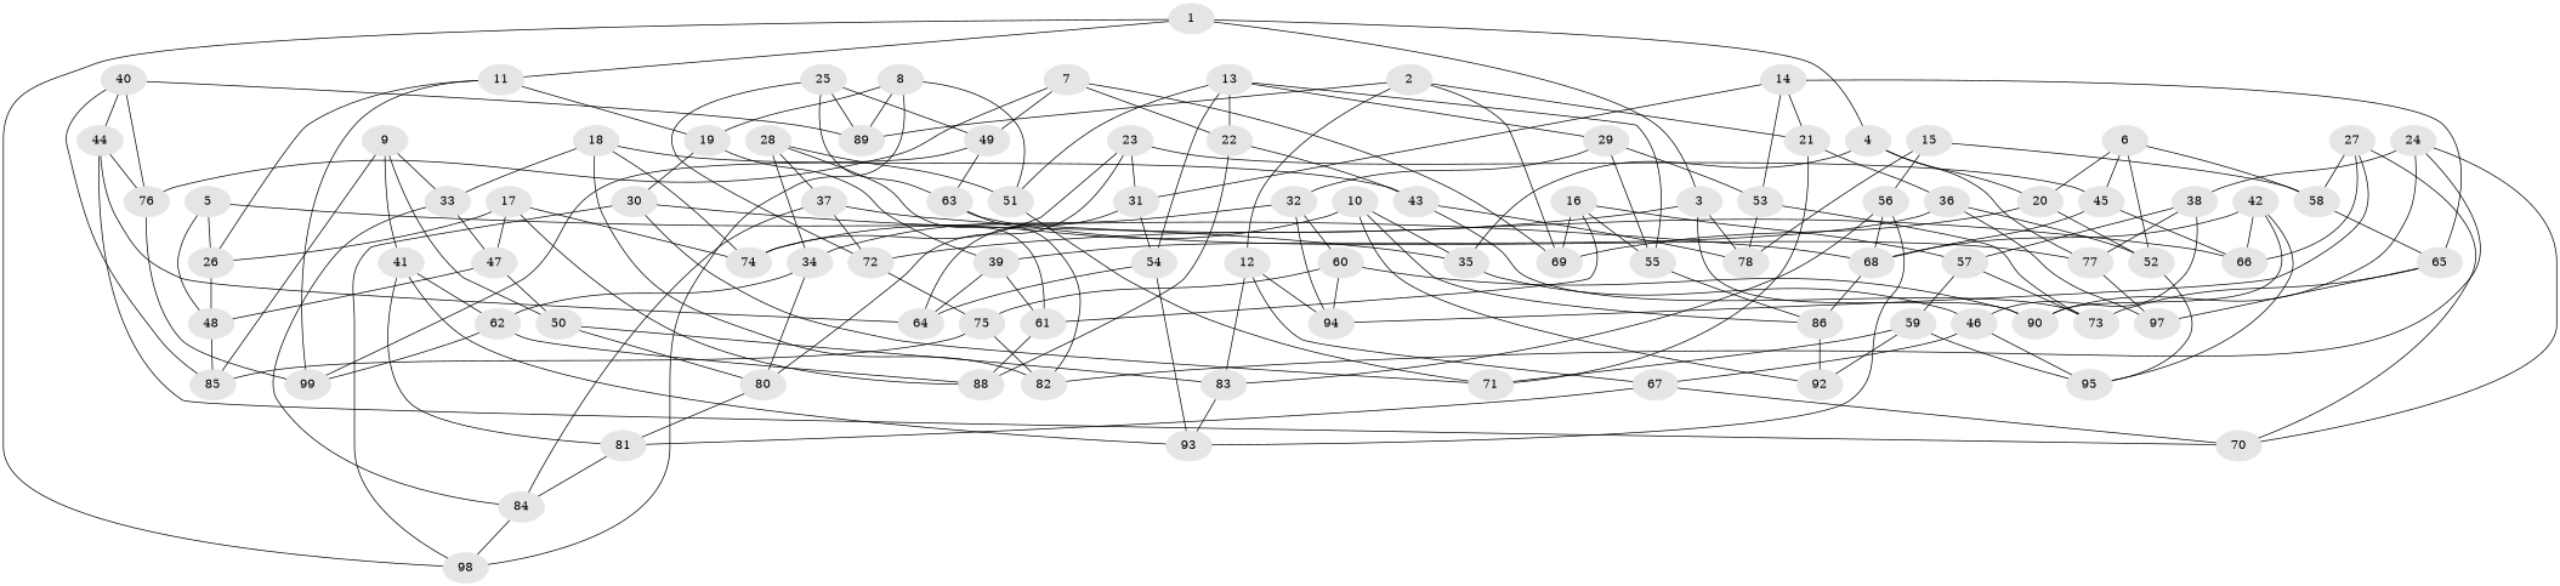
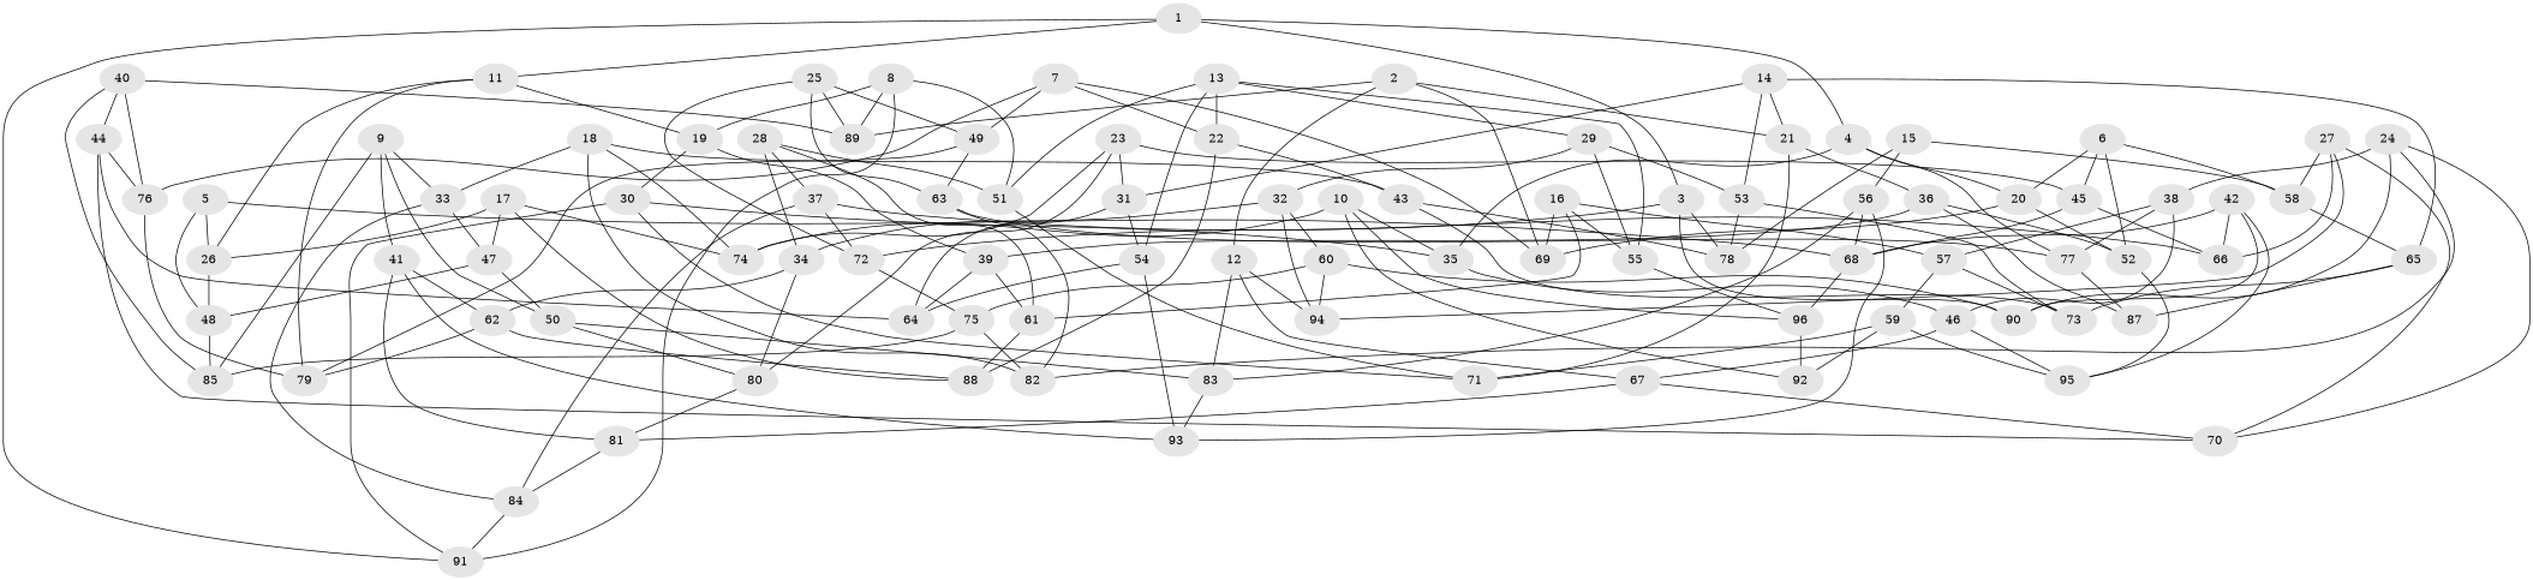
  graph {
    node [color=gray90 style=filled]
    1
    3
    4
    11
-   91 [label=98]
+   91
    72
    78
    90
    20
    35
    77
    26
    19
-   79 [label=99]
+   79
    2
    12
    21
    69
    89
    67
    83
    94
    36
    71
    75
    52
    46
-   87 [label=97]
+   87
    5
    48
    68
    85
-   86
+   86 [label=96]
    6
    45
    58
    66
    95
    65
    7
    22
    49
    76
    88
    43
    63
    8
    51
    30
    39
    9
    33
    41
    50
    47
    84
    62
    81
    93
    80
    10
    74
    92
    70
    13
    54
    55
    29
    64
    14
    31
    53
    73
    15
    56
    32
    16
    57
    61
    59
    17
    18
    82
    23
    24
    38
    25
    27
    28
    34
    37
    60
    40
    44
    42
    1 -- 3
    1 -- 4
    1 -- 11
    1 -- 91
    3 -- 72
    3 -- 78
    3 -- 90
    4 -- 20
    4 -- 35
    4 -- 77
    11 -- 26
    11 -- 19
    11 -- 79
    72 -- 75
    20 -- 69
    20 -- 52
    35 -- 46
    77 -- 87
    26 -- 48
    19 -- 30
    19 -- 39
    2 -- 12
    2 -- 21
    2 -- 69
    2 -- 89
    12 -- 67
    12 -- 83
    12 -- 94
    21 -- 36
    21 -- 71
    67 -- 81
    67 -- 70
    83 -- 93
    36 -- 52
    36 -- 87
    36 -- 39
    75 -- 85
    75 -- 82
    52 -- 95
    46 -- 67
    46 -- 95
    5 -- 26
    5 -- 48
    5 -- 68
    48 -- 85
    68 -- 86
    86 -- 92
    6 -- 20
    6 -- 52
    6 -- 45
    6 -- 58
    45 -- 68
    45 -- 66
    58 -- 65
    65 -- 87
    65 -- 73
    7 -- 69
    7 -- 22
    7 -- 49
    7 -- 76
    22 -- 88
    22 -- 43
    49 -- 79
    49 -- 63
    76 -- 79
    43 -- 78
    43 -- 73
    63 -- 77
    63 -- 82
    8 -- 91
    8 -- 19
    8 -- 89
    8 -- 51
    51 -- 71
    30 -- 91
    30 -- 35
    30 -- 71
    39 -- 64
    39 -- 61
    9 -- 85
    9 -- 33
    9 -- 41
    9 -- 50
    33 -- 47
    33 -- 84
    41 -- 62
    41 -- 81
    41 -- 93
    50 -- 83
    50 -- 80
    47 -- 48
    47 -- 50
    84 -- 91
    62 -- 79
    62 -- 88
    81 -- 84
    80 -- 81
    10 -- 35
    10 -- 86
    10 -- 74
    10 -- 92
    13 -- 22
    13 -- 51
    13 -- 54
    13 -- 55
    13 -- 29
    54 -- 93
    54 -- 64
    55 -- 86
    29 -- 55
    29 -- 53
    29 -- 32
    14 -- 21
    14 -- 65
    14 -- 31
    14 -- 53
    31 -- 54
    31 -- 64
    53 -- 78
    53 -- 73
    15 -- 78
    15 -- 58
    15 -- 56
    56 -- 83
    56 -- 68
    56 -- 93
    32 -- 94
    32 -- 34
    32 -- 60
    16 -- 69
    16 -- 55
    16 -- 57
    16 -- 61
    57 -- 73
    57 -- 59
    61 -- 88
    59 -- 71
    59 -- 95
    59 -- 92
    17 -- 26
    17 -- 88
    17 -- 47
    17 -- 74
    18 -- 43
    18 -- 33
    18 -- 74
    18 -- 82
    23 -- 45
    23 -- 80
    23 -- 74
    23 -- 31
    24 -- 90
    24 -- 70
    24 -- 82
    24 -- 38
    38 -- 77
    38 -- 46
    38 -- 57
    25 -- 72
    25 -- 89
    25 -- 49
    25 -- 63
    27 -- 94
    27 -- 58
    27 -- 66
    27 -- 70
    28 -- 51
    28 -- 61
    28 -- 34
    28 -- 37
    34 -- 62
    34 -- 80
    37 -- 72
    37 -- 66
    37 -- 84
    60 -- 90
    60 -- 94
    60 -- 75
    40 -- 89
    40 -- 85
    40 -- 76
    40 -- 44
    44 -- 76
    44 -- 70
    44 -- 64
    42 -- 90
    42 -- 68
    42 -- 66
    42 -- 95
  }
